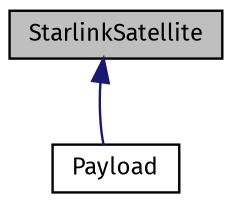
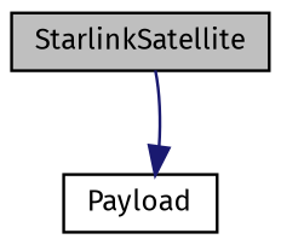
  digraph {
    fontname="Fira Sans"
    node [color=black fontname="Fira Sans" fontsize=10 shape=record style=filled]
    n1 [fillcolor=grey75 fontcolor=black height=0.2 label=StarlinkSatellite width=0.4]
    n2 [fillcolor=white height=0.2 label=Payload width=0.4]
-   n1 -> n2 [color=midnightblue dir=back fontname="Fira Sans" fontsize=10 labelfontname=Helvetica labelfontsize=10 style=solid]
+   n2 -> n1 [color=midnightblue dir=back fontname="Fira Sans" fontsize=10 labelfontname=Helvetica labelfontsize=10 style=solid]
  }
